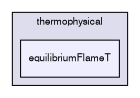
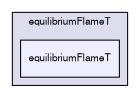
  digraph {
    compound=true
    n1 [fillcolor="#eeeeff" fontname=FreeSans fontsize=10 label=equilibriumFlameT pencolor=black shape=box style=filled]
    subgraph cluster_1 {
      bgcolor="#ddddee"
      fontname=FreeSans
      fontsize=10
-     label=thermophysical
+     label=equilibriumFlameT
      pencolor=black
      n1
    }
  }
